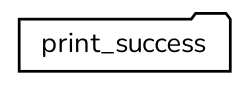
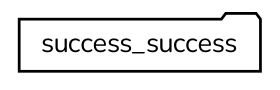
  digraph {
    rankdir=LR
    fontname=Nunito
-   n1 [color=black fillcolor=white fontname=Nunito fontsize=10 height=0.2 label=print_success shape=folder style=filled width=0.4]
+   n1 [color=black fillcolor=white fontname=Nunito fontsize=10 height=0.2 label=success_success shape=folder style=filled width=0.4]
  }
